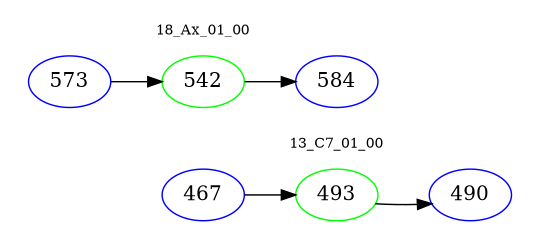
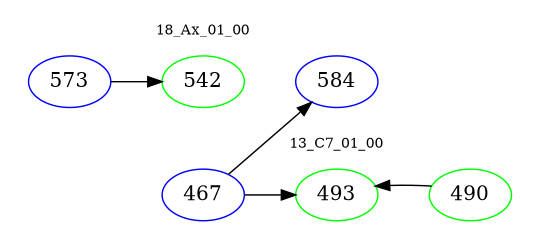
  digraph {
    rankdir=LR
    node [color=blue]
    edge [color=black]
    n1 [label=573]
    n2 [color=green label=542]
    n3 [label=584]
    n4 [label=467]
    n5 [color=green label=493]
-   n6 [label=490]
+   n6 [color=green label=490]
    subgraph cluster_1 {
      color=white
      fontsize=10
      label="18_Ax_01_00"
      n1
      n2
      n3
    }
    subgraph cluster_2 {
      color=white
      fontsize=10
      label="13_C7_01_00"
      n4
      n5
      n6
    }
    n1 -> n2
-   n2 -> n3
+   n4 -> n3
    n4 -> n5
-   n5 -> n6
+   n6 -> n5
  }
